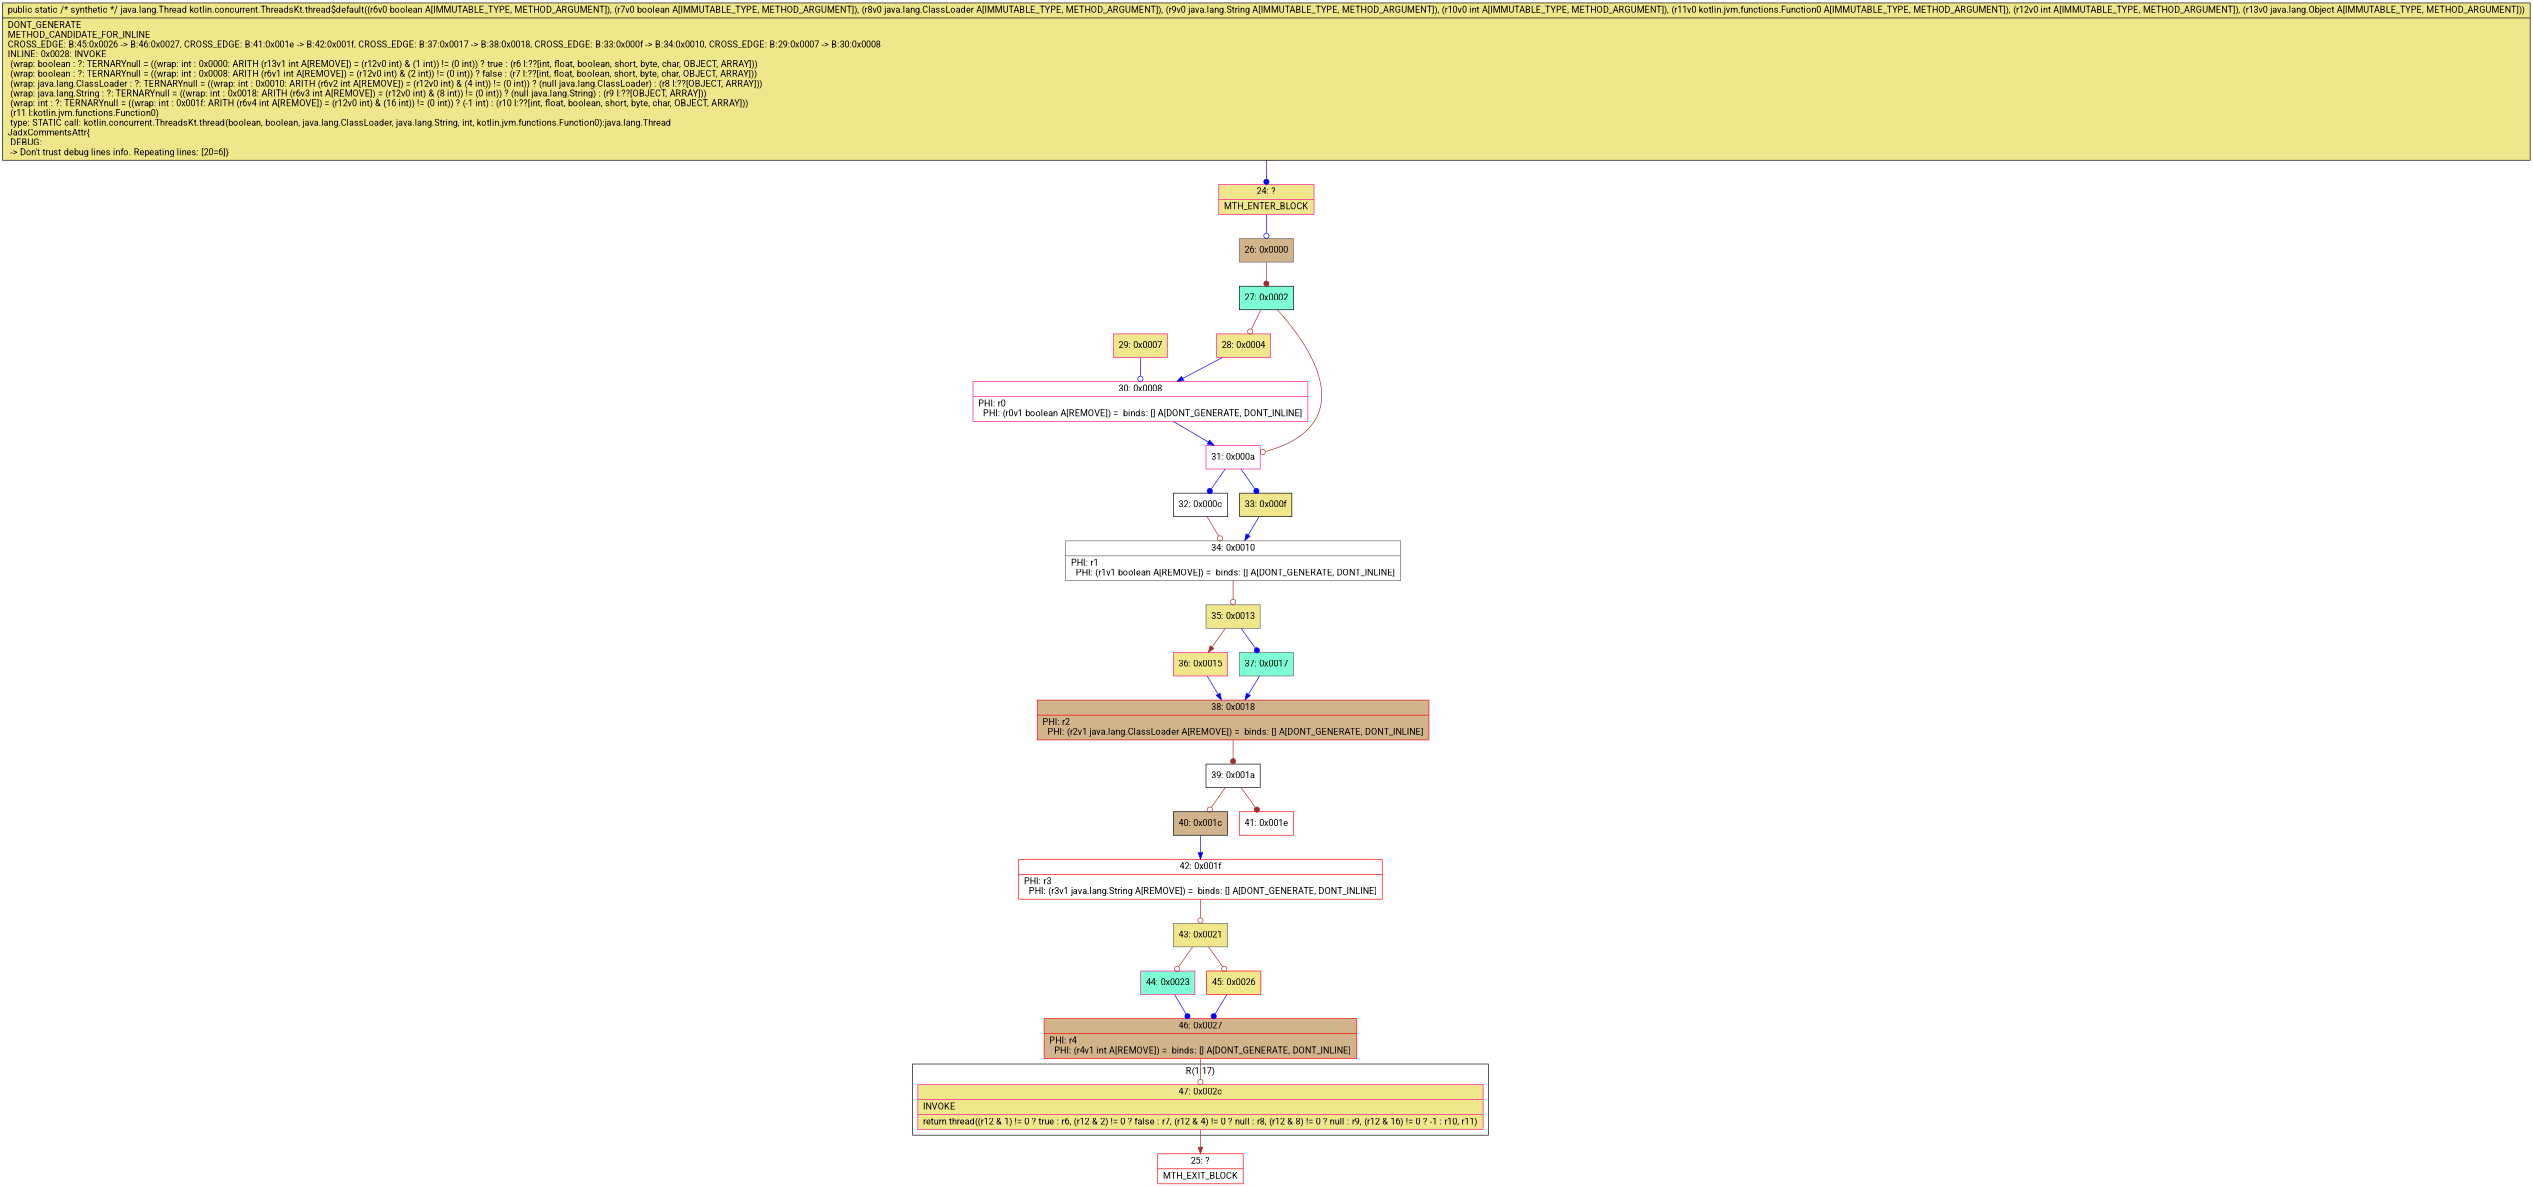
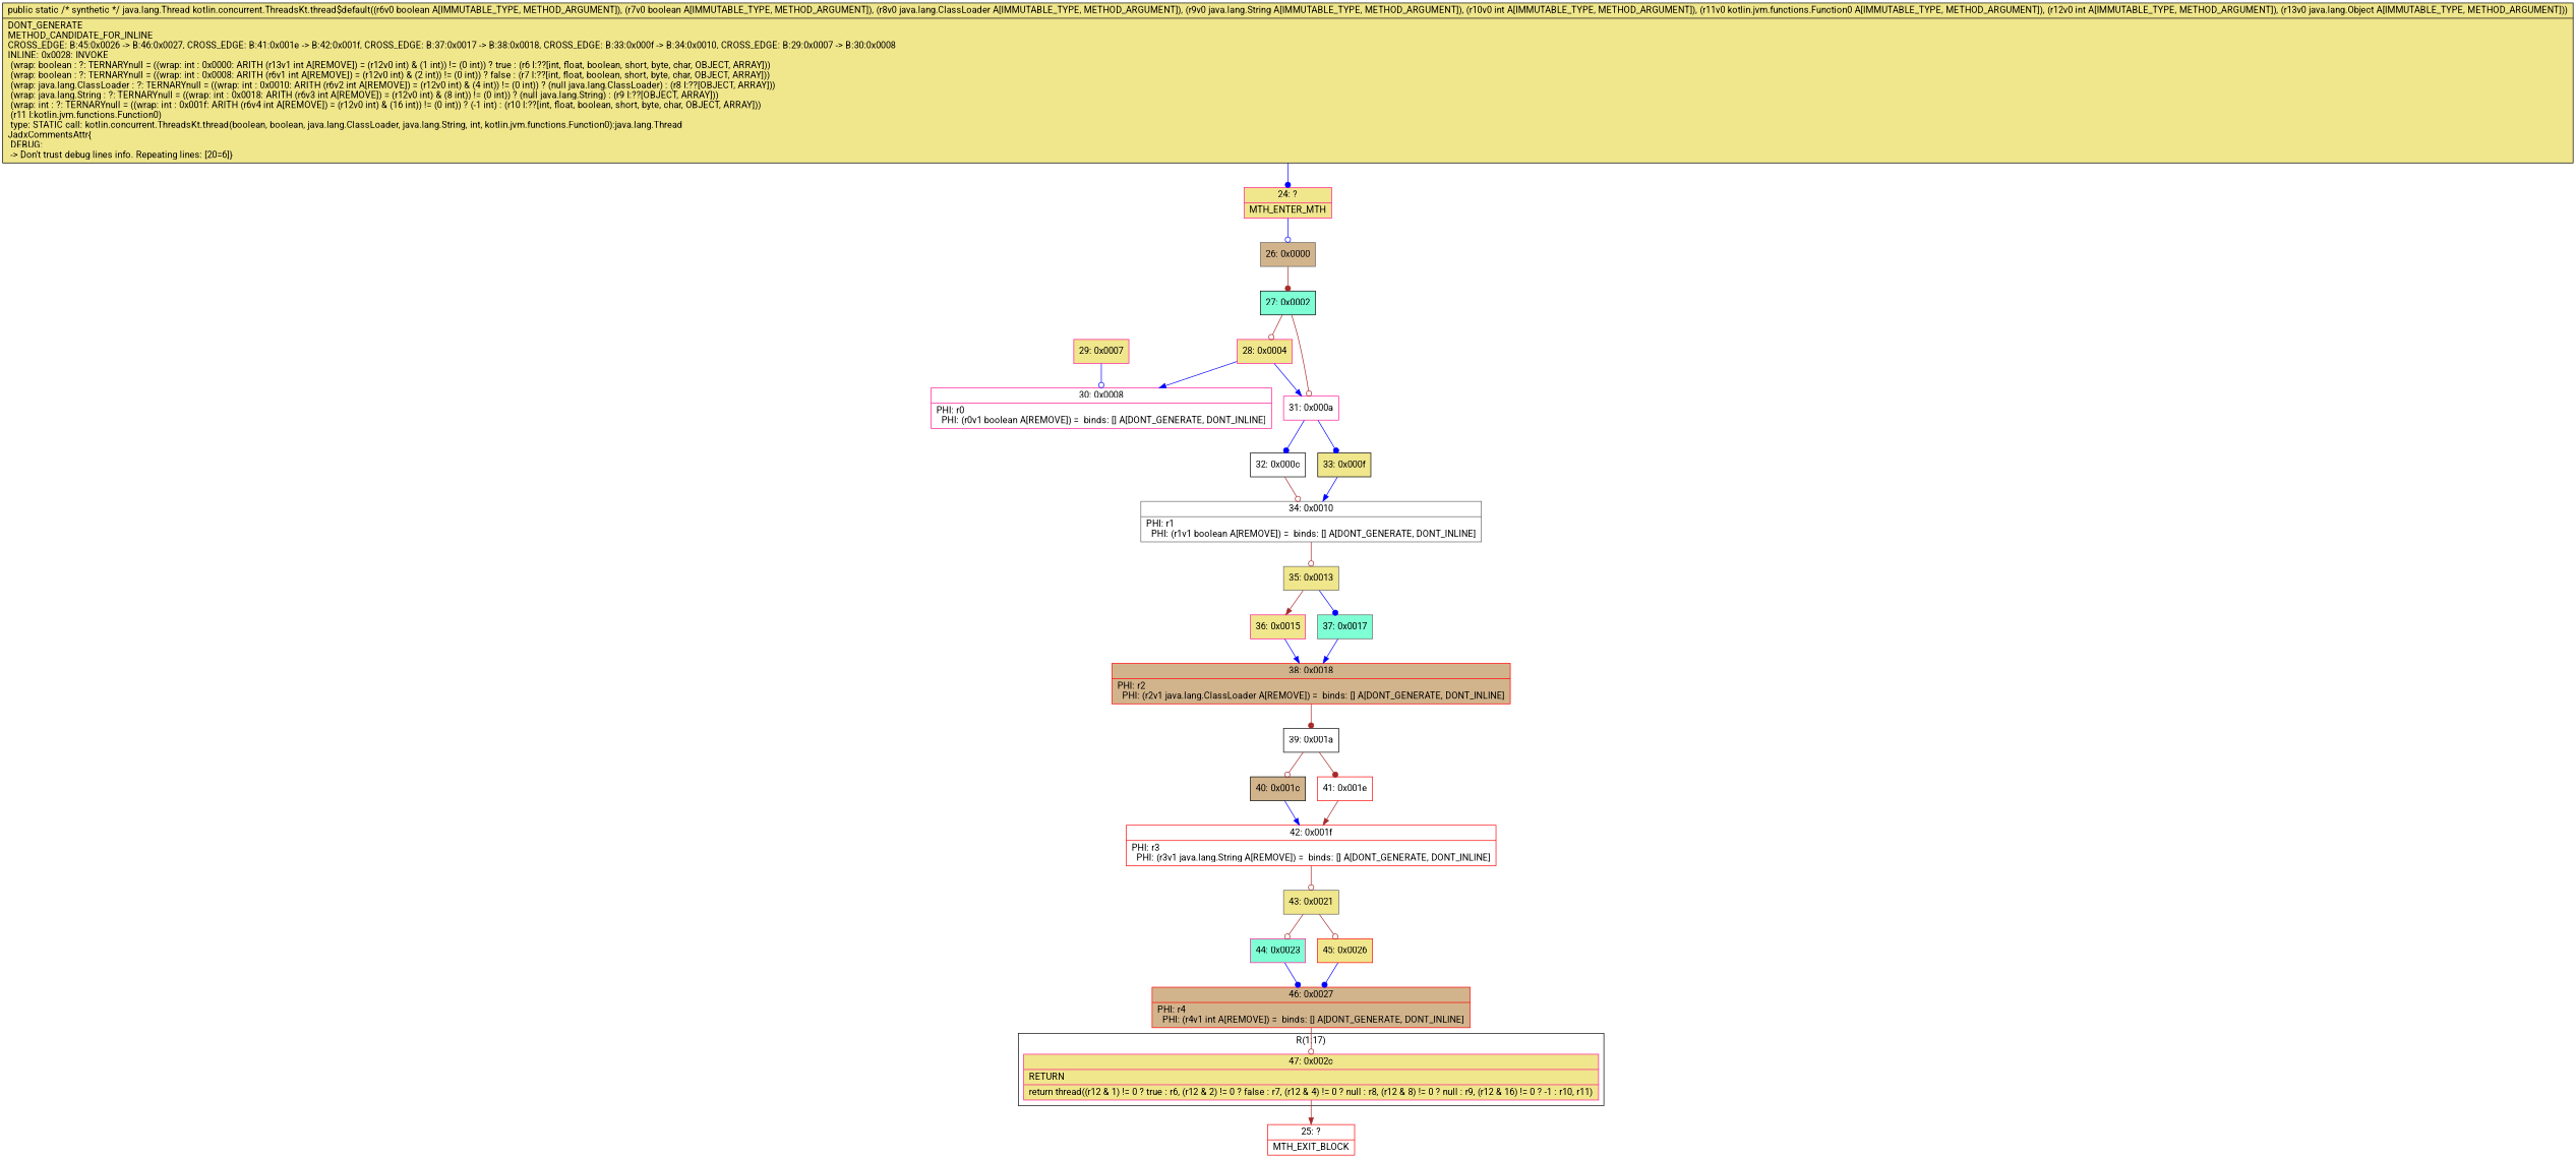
  digraph {
    fontname=Roboto
    node [color=deeppink fillcolor=khaki fontname=Roboto shape=record style=filled]
    edge [arrowhead=odot color=brown fontname=Roboto]
-   n1 [label="{47\:\ 0x002c|INVOKE\l|return thread((r12 & 1) != 0 ? true : r6, (r12 & 2) != 0 ? false : r7, (r12 & 4) != 0 ? null : r8, (r12 & 8) != 0 ? null : r9, (r12 & 16) != 0 ? \-1 : r10, r11)\l}"]
+   n1 [label="{47\:\ 0x002c|RETURN\l|return thread((r12 & 1) != 0 ? true : r6, (r12 & 2) != 0 ? false : r7, (r12 & 4) != 0 ? null : r8, (r12 & 8) != 0 ? null : r9, (r12 & 16) != 0 ? \-1 : r10, r11)\l}"]
    n2 [color=red fillcolor=white label="{25\:\ ?|MTH_EXIT_BLOCK\l}"]
-   n3 [label="{24\:\ ?|MTH_ENTER_BLOCK\l}"]
+   n3 [label="{24\:\ ?|MTH_ENTER_MTH\l}"]
    n4 [color=gray40 fillcolor=tan label="{26\:\ 0x0000}"]
    n5 [color=black fillcolor=aquamarine label="{27\:\ 0x0002}"]
    n6 [label="{28\:\ 0x0004}"]
    n7 [fillcolor=white label="{31\:\ 0x000a}"]
    n8 [fillcolor=white label="{30\:\ 0x0008|PHI: r0 \l  PHI: (r0v1 boolean A[REMOVE]) =  binds: [] A[DONT_GENERATE, DONT_INLINE]\l}"]
    n9 [label="{29\:\ 0x0007}"]
    n10 [color=black fillcolor=white label="{32\:\ 0x000c}"]
    n11 [color=black label="{33\:\ 0x000f}"]
    n12 [color=gray40 fillcolor=white label="{34\:\ 0x0010|PHI: r1 \l  PHI: (r1v1 boolean A[REMOVE]) =  binds: [] A[DONT_GENERATE, DONT_INLINE]\l}"]
    n13 [color=gray40 label="{35\:\ 0x0013}"]
    n14 [label="{36\:\ 0x0015}"]
    n15 [color=gray40 fillcolor=aquamarine label="{37\:\ 0x0017}"]
    n16 [color=red fillcolor=tan label="{38\:\ 0x0018|PHI: r2 \l  PHI: (r2v1 java.lang.ClassLoader A[REMOVE]) =  binds: [] A[DONT_GENERATE, DONT_INLINE]\l}"]
    n17 [color=black fillcolor=white label="{39\:\ 0x001a}"]
    n18 [color=black fillcolor=tan label="{40\:\ 0x001c}"]
    n19 [color=red fillcolor=white label="{41\:\ 0x001e}"]
    n20 [color=red fillcolor=white label="{42\:\ 0x001f|PHI: r3 \l  PHI: (r3v1 java.lang.String A[REMOVE]) =  binds: [] A[DONT_GENERATE, DONT_INLINE]\l}"]
    n21 [color=gray40 label="{43\:\ 0x0021}"]
    n22 [fillcolor=aquamarine label="{44\:\ 0x0023}"]
    n23 [color=red label="{45\:\ 0x0026}"]
    n24 [color=red fillcolor=tan label="{46\:\ 0x0027|PHI: r4 \l  PHI: (r4v1 int A[REMOVE]) =  binds: [] A[DONT_GENERATE, DONT_INLINE]\l}"]
    n25 [color=black label="{public static \/* synthetic *\/ java.lang.Thread kotlin.concurrent.ThreadsKt.thread$default((r6v0 boolean A[IMMUTABLE_TYPE, METHOD_ARGUMENT]), (r7v0 boolean A[IMMUTABLE_TYPE, METHOD_ARGUMENT]), (r8v0 java.lang.ClassLoader A[IMMUTABLE_TYPE, METHOD_ARGUMENT]), (r9v0 java.lang.String A[IMMUTABLE_TYPE, METHOD_ARGUMENT]), (r10v0 int A[IMMUTABLE_TYPE, METHOD_ARGUMENT]), (r11v0 kotlin.jvm.functions.Function0 A[IMMUTABLE_TYPE, METHOD_ARGUMENT]), (r12v0 int A[IMMUTABLE_TYPE, METHOD_ARGUMENT]), (r13v0 java.lang.Object A[IMMUTABLE_TYPE, METHOD_ARGUMENT]))  | DONT_GENERATE\lMETHOD_CANDIDATE_FOR_INLINE\lCROSS_EDGE: B:45:0x0026 \-\> B:46:0x0027, CROSS_EDGE: B:41:0x001e \-\> B:42:0x001f, CROSS_EDGE: B:37:0x0017 \-\> B:38:0x0018, CROSS_EDGE: B:33:0x000f \-\> B:34:0x0010, CROSS_EDGE: B:29:0x0007 \-\> B:30:0x0008\lINLINE: 0x0028: INVOKE  \l  (wrap: boolean : ?: TERNARYnull = ((wrap: int : 0x0000: ARITH  (r13v1 int A[REMOVE]) = (r12v0 int) & (1 int)) != (0 int)) ? true : (r6 I:??[int, float, boolean, short, byte, char, OBJECT, ARRAY]))\l  (wrap: boolean : ?: TERNARYnull = ((wrap: int : 0x0008: ARITH  (r6v1 int A[REMOVE]) = (r12v0 int) & (2 int)) != (0 int)) ? false : (r7 I:??[int, float, boolean, short, byte, char, OBJECT, ARRAY]))\l  (wrap: java.lang.ClassLoader : ?: TERNARYnull = ((wrap: int : 0x0010: ARITH  (r6v2 int A[REMOVE]) = (r12v0 int) & (4 int)) != (0 int)) ? (null java.lang.ClassLoader) : (r8 I:??[OBJECT, ARRAY]))\l  (wrap: java.lang.String : ?: TERNARYnull = ((wrap: int : 0x0018: ARITH  (r6v3 int A[REMOVE]) = (r12v0 int) & (8 int)) != (0 int)) ? (null java.lang.String) : (r9 I:??[OBJECT, ARRAY]))\l  (wrap: int : ?: TERNARYnull = ((wrap: int : 0x001f: ARITH  (r6v4 int A[REMOVE]) = (r12v0 int) & (16 int)) != (0 int)) ? (\-1 int) : (r10 I:??[int, float, boolean, short, byte, char, OBJECT, ARRAY]))\l  (r11 I:kotlin.jvm.functions.Function0)\l type: STATIC call: kotlin.concurrent.ThreadsKt.thread(boolean, boolean, java.lang.ClassLoader, java.lang.String, int, kotlin.jvm.functions.Function0):java.lang.Thread\lJadxCommentsAttr\{\l DEBUG: \l \-\> Don't trust debug lines info. Repeating lines: [20=6]\}\l}"]
    subgraph cluster_1 {
      label="R(1:17)"
      n1
    }
    n1 -> n2 [arrowhead=normal]
    n3 -> n4 [color=blue]
    n4 -> n5 [arrowhead=dot]
    n5 -> n6
    n5 -> n7
    n6 -> n8 [arrowhead=normal color=blue]
    n7 -> n10 [arrowhead=dot color=blue]
    n7 -> n11 [arrowhead=dot color=blue]
-   n8 -> n7 [arrowhead=normal color=blue]
+   n6 -> n7 [arrowhead=normal color=blue]
    n9 -> n8 [color=blue]
    n10 -> n12
    n11 -> n12 [arrowhead=normal color=blue]
    n12 -> n13
    n13 -> n14 [arrowhead=normal]
    n13 -> n15 [arrowhead=dot color=blue]
    n14 -> n16 [arrowhead=normal color=blue]
    n15 -> n16 [arrowhead=normal color=blue]
    n16 -> n17 [arrowhead=dot]
    n17 -> n18
    n17 -> n19 [arrowhead=dot]
    n18 -> n20 [arrowhead=normal color=blue]
+   n19 -> n20 [arrowhead=normal]
    n20 -> n21
    n21 -> n22
    n21 -> n23
    n22 -> n24 [arrowhead=dot color=blue]
    n23 -> n24 [arrowhead=dot color=blue]
    n24 -> n1
    n25 -> n3 [arrowhead=dot color=blue]
  }
